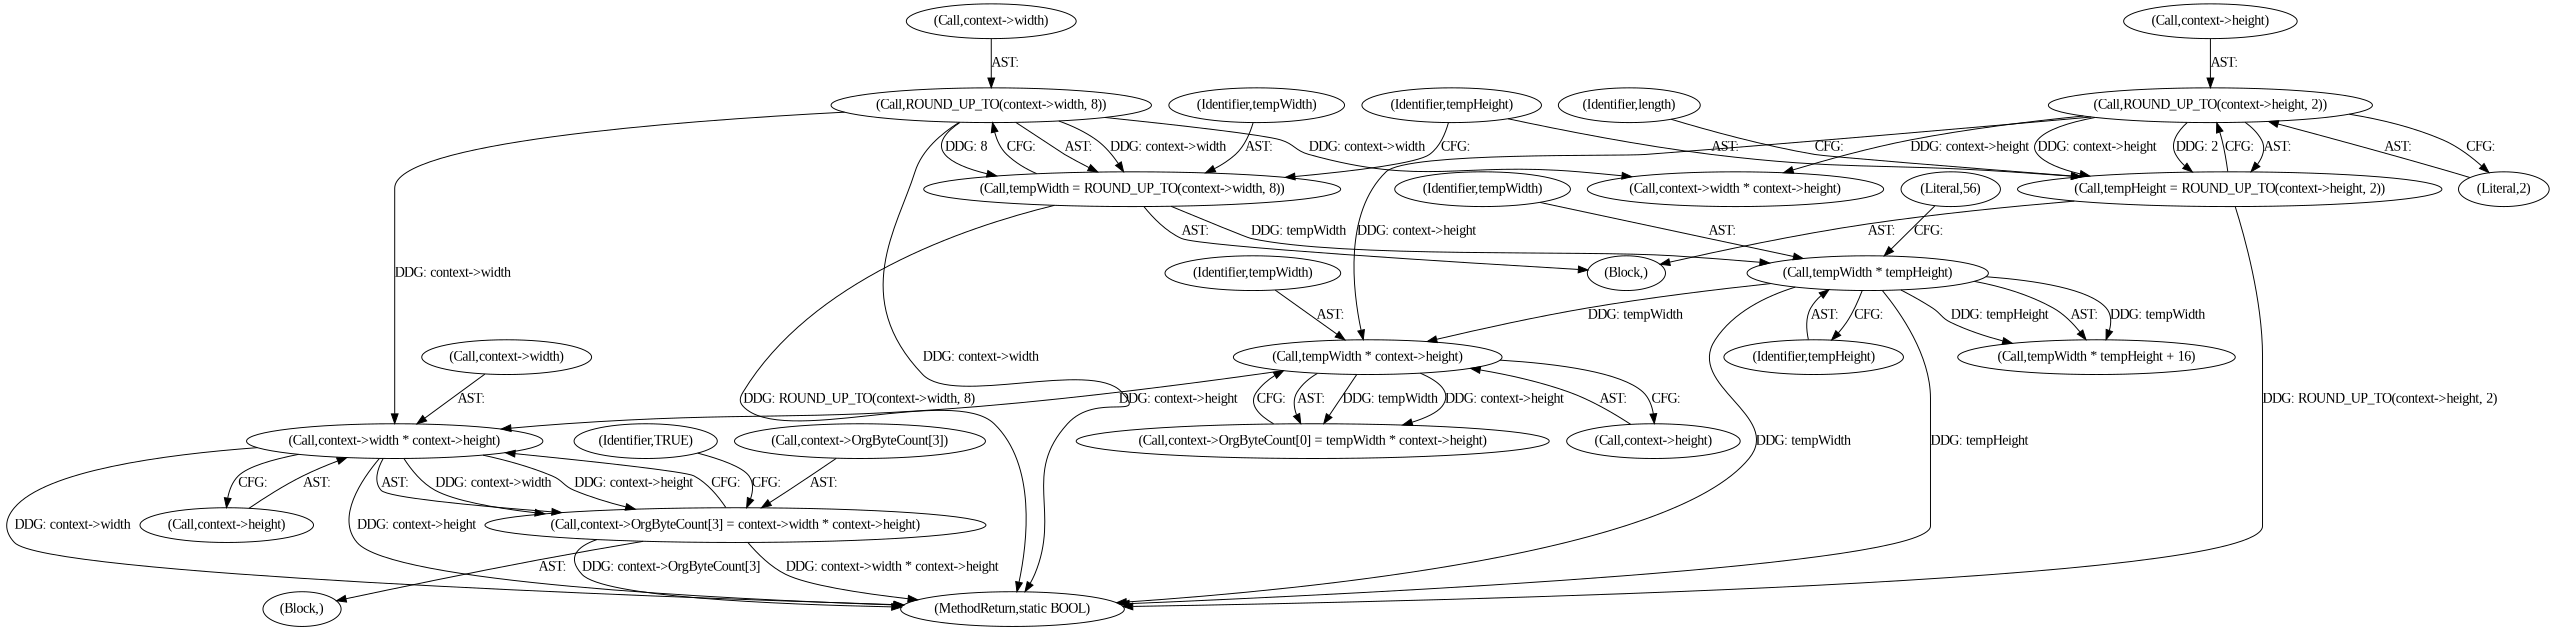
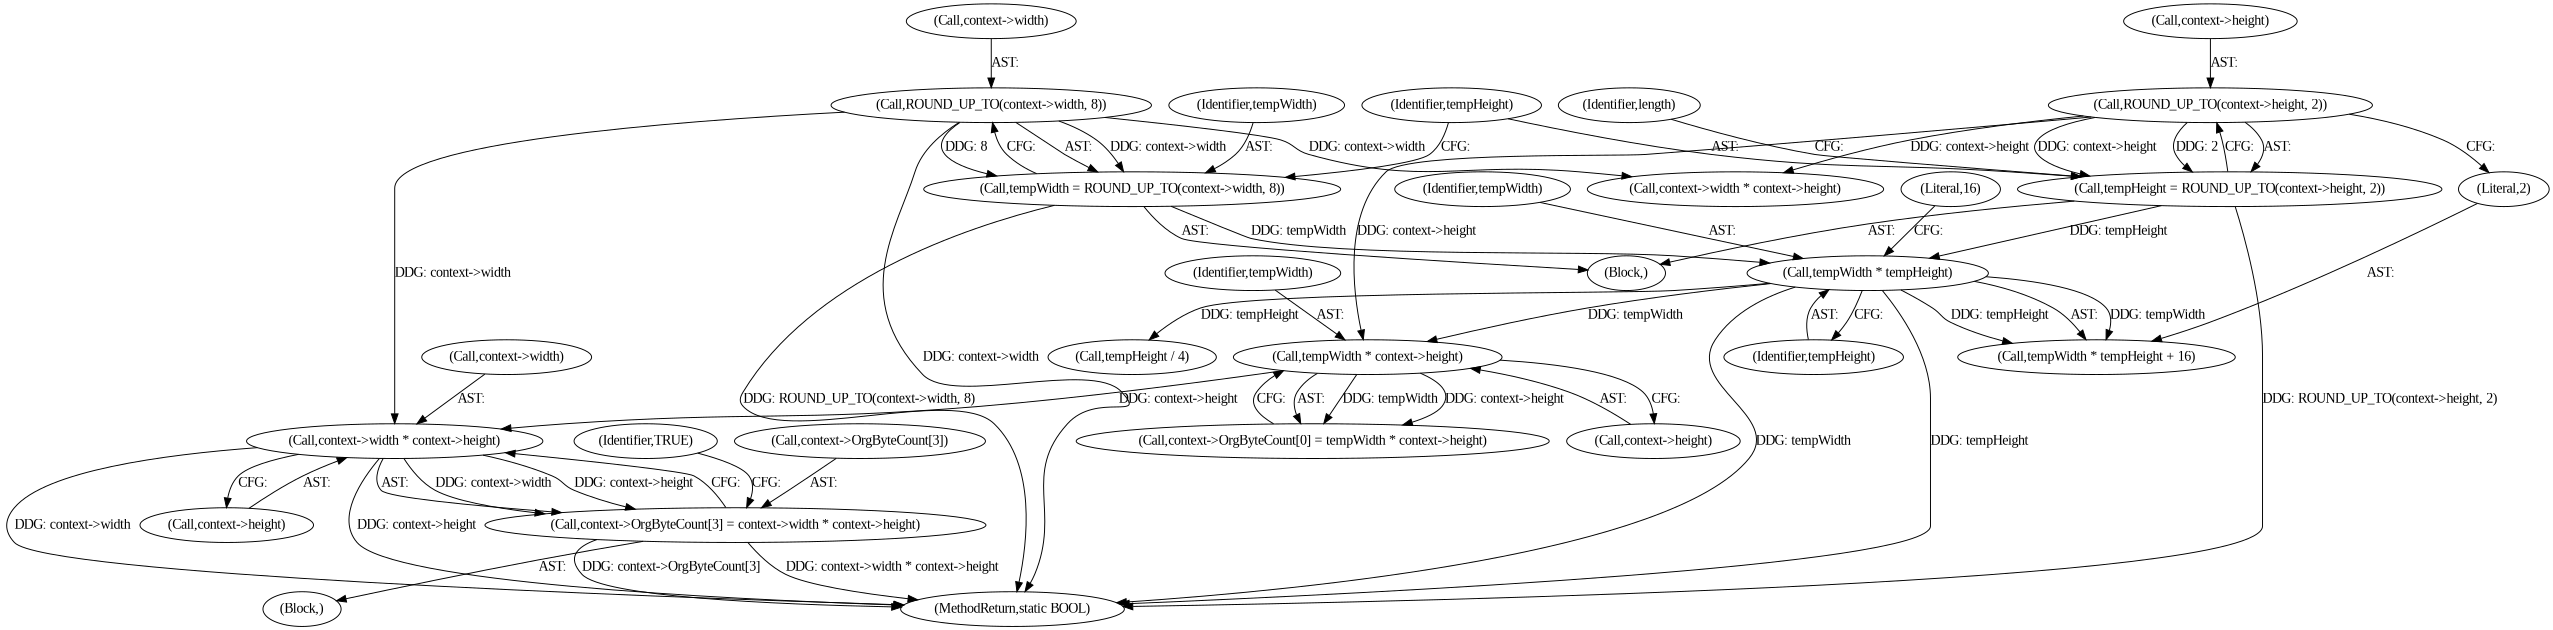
  digraph {
    fontname="Liberation Serif"
    node [fontname="Liberation Serif"]
    edge [fontname="Liberation Serif"]
    n1 [label="(Call,context->width * context->height)"]
    n2 [label="(Call,context->OrgByteCount[3] = context->width * context->height)"]
    n3 [label="(Call,context->height)"]
    n4 [label="(MethodReturn,static BOOL)"]
    n5 [label="(Block,)"]
    n6 [label="(Call,ROUND_UP_TO(context->width, 8))"]
    n7 [label="(Call,tempWidth = ROUND_UP_TO(context->width, 8))"]
    n8 [label="(Call,context->width * context->height)"]
    n9 [label="(Call,tempWidth * tempHeight)"]
    n10 [label="(Block,)"]
    n11 [label="(Call,tempWidth * context->height)"]
    n12 [label="(Call,context->height)"]
    n13 [label="(Call,context->OrgByteCount[0] = tempWidth * context->height)"]
    n14 [label="(Call,tempWidth * tempHeight + 16)"]
    n15 [label="(Identifier,tempHeight)"]
+   n16 [label="(Call,tempHeight / 4)"]
    n17 [label="(Call,tempHeight = ROUND_UP_TO(context->height, 2))"]
    n18 [label="(Call,ROUND_UP_TO(context->height, 2))"]
    n19 [label="(Literal,2)"]
    n20 [label="(Call,context->width)"]
    n21 [label="(Identifier,tempHeight)"]
    n22 [label="(Identifier,TRUE)"]
    n23 [label="(Identifier,tempWidth)"]
-   n24 [label="(Literal,56)"]
+   n24 [label="(Literal,16)"]
    n25 [label="(Call,context->height)"]
    n26 [label="(Identifier,length)"]
    n27 [label="(Identifier,tempWidth)"]
    n28 [label="(Call,context->width)"]
    n29 [label="(Call,context->OrgByteCount[3])"]
    n30 [label="(Identifier,tempWidth)"]
    n1 -> n2 [label="AST: "]
    n1 -> n2 [label="DDG: context->width"]
    n1 -> n2 [label="DDG: context->height"]
    n1 -> n3 [label="CFG: "]
    n1 -> n4 [label="DDG: context->width"]
    n1 -> n4 [label="DDG: context->height"]
    n2 -> n1 [label="CFG: "]
    n2 -> n4 [label="DDG: context->width * context->height"]
    n2 -> n4 [label="DDG: context->OrgByteCount[3]"]
    n2 -> n5 [label="AST: "]
    n3 -> n1 [label="AST: "]
    n6 -> n1 [label="DDG: context->width"]
    n6 -> n4 [label="DDG: context->width"]
    n6 -> n7 [label="AST: "]
    n6 -> n7 [label="DDG: context->width"]
    n6 -> n7 [label="DDG: 8"]
    n6 -> n8 [label="DDG: context->width"]
    n7 -> n4 [label="DDG: ROUND_UP_TO(context->width, 8)"]
    n7 -> n6 [label="CFG: "]
    n7 -> n9 [label="DDG: tempWidth"]
    n7 -> n10 [label="AST: "]
    n9 -> n4 [label="DDG: tempWidth"]
    n9 -> n4 [label="DDG: tempHeight"]
    n9 -> n11 [label="DDG: tempWidth"]
    n9 -> n14 [label="AST: "]
    n9 -> n14 [label="DDG: tempWidth"]
    n9 -> n14 [label="DDG: tempHeight"]
    n9 -> n15 [label="CFG: "]
+   n9 -> n16 [label="DDG: tempHeight"]
    n11 -> n1 [label="DDG: context->height"]
    n11 -> n12 [label="CFG: "]
    n11 -> n13 [label="AST: "]
    n11 -> n13 [label="DDG: tempWidth"]
    n11 -> n13 [label="DDG: context->height"]
    n12 -> n11 [label="AST: "]
    n13 -> n11 [label="CFG: "]
    n15 -> n9 [label="AST: "]
    n17 -> n4 [label="DDG: ROUND_UP_TO(context->height, 2)"]
+   n17 -> n9 [label="DDG: tempHeight"]
    n17 -> n10 [label="AST: "]
    n17 -> n18 [label="CFG: "]
    n18 -> n8 [label="DDG: context->height"]
    n18 -> n11 [label="DDG: context->height"]
    n18 -> n17 [label="AST: "]
    n18 -> n17 [label="DDG: context->height"]
    n18 -> n17 [label="DDG: 2"]
    n18 -> n19 [label="CFG: "]
-   n19 -> n18 [label="AST: "]
+   n19 -> n14 [label="AST: "]
    n20 -> n1 [label="AST: "]
    n21 -> n7 [label="CFG: "]
    n21 -> n17 [label="AST: "]
    n22 -> n2 [label="CFG: "]
    n23 -> n11 [label="AST: "]
    n24 -> n9 [label="CFG: "]
    n25 -> n18 [label="AST: "]
    n26 -> n17 [label="CFG: "]
    n27 -> n9 [label="AST: "]
    n28 -> n6 [label="AST: "]
    n29 -> n2 [label="AST: "]
    n30 -> n7 [label="AST: "]
  }
